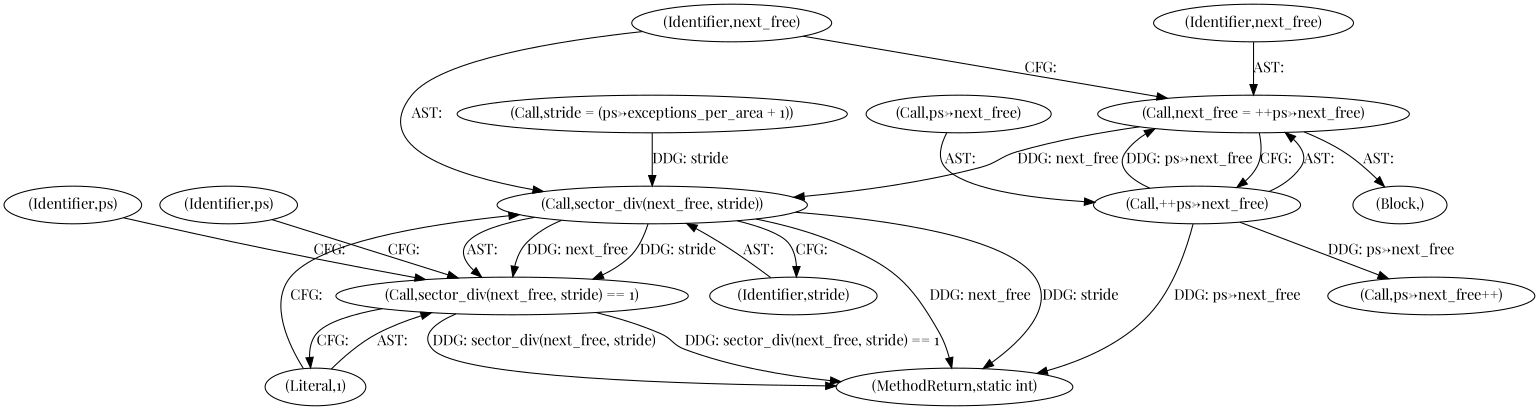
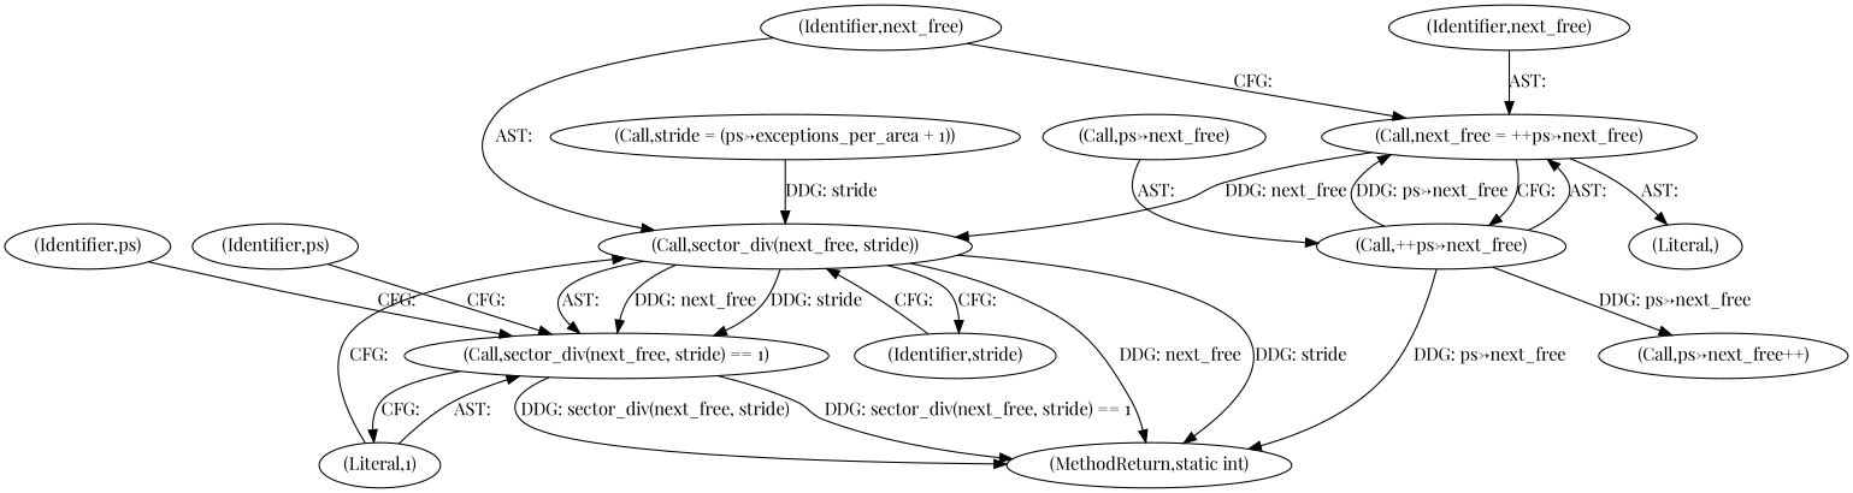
  digraph {
    fontname="Playfair Display"
    node [fontname="Playfair Display"]
    edge [fontname="Playfair Display"]
    n1 [label="(Call,next_free = ++ps->next_free)"]
    n2 [label="(Call,++ps->next_free)"]
    n3 [label="(Call,sector_div(next_free, stride))"]
-   n4 [label="(Block,)"]
+   n4 [label="(Literal,)"]
    n5 [label="(MethodReturn,static int)"]
    n6 [label="(Call,ps->next_free++)"]
    n7 [label="(Call,sector_div(next_free, stride) == 1)"]
    n8 [label="(Identifier,stride)"]
    n9 [label="(Call,ps->next_free)"]
    n10 [label="(Literal,1)"]
    n11 [label="(Identifier,next_free)"]
    n12 [label="(Identifier,next_free)"]
    n13 [label="(Identifier,ps)"]
    n14 [label="(Identifier,ps)"]
    n15 [label="(Call,stride = (ps->exceptions_per_area + 1))"]
    n1 -> n2 [label="CFG: "]
    n1 -> n3 [label="DDG: next_free"]
    n1 -> n4 [label="AST: "]
    n2 -> n1 [label="AST: "]
    n2 -> n1 [label="DDG: ps->next_free"]
    n2 -> n5 [label="DDG: ps->next_free"]
    n2 -> n6 [label="DDG: ps->next_free"]
    n3 -> n5 [label="DDG: stride"]
    n3 -> n5 [label="DDG: next_free"]
    n3 -> n7 [label="AST: "]
    n3 -> n7 [label="DDG: next_free"]
    n3 -> n7 [label="DDG: stride"]
    n3 -> n8 [label="CFG: "]
    n7 -> n5 [label="DDG: sector_div(next_free, stride) == 1"]
    n7 -> n5 [label="DDG: sector_div(next_free, stride)"]
    n7 -> n10 [label="CFG: "]
-   n8 -> n3 [label="AST: "]
+   n8 -> n3 [label="CFG: "]
    n9 -> n2 [label="AST: "]
    n10 -> n3 [label="CFG: "]
    n10 -> n7 [label="AST: "]
    n11 -> n1 [label="CFG: "]
    n11 -> n3 [label="AST: "]
    n12 -> n1 [label="AST: "]
    n13 -> n7 [label="CFG: "]
    n14 -> n7 [label="CFG: "]
    n15 -> n3 [label="DDG: stride"]
  }
